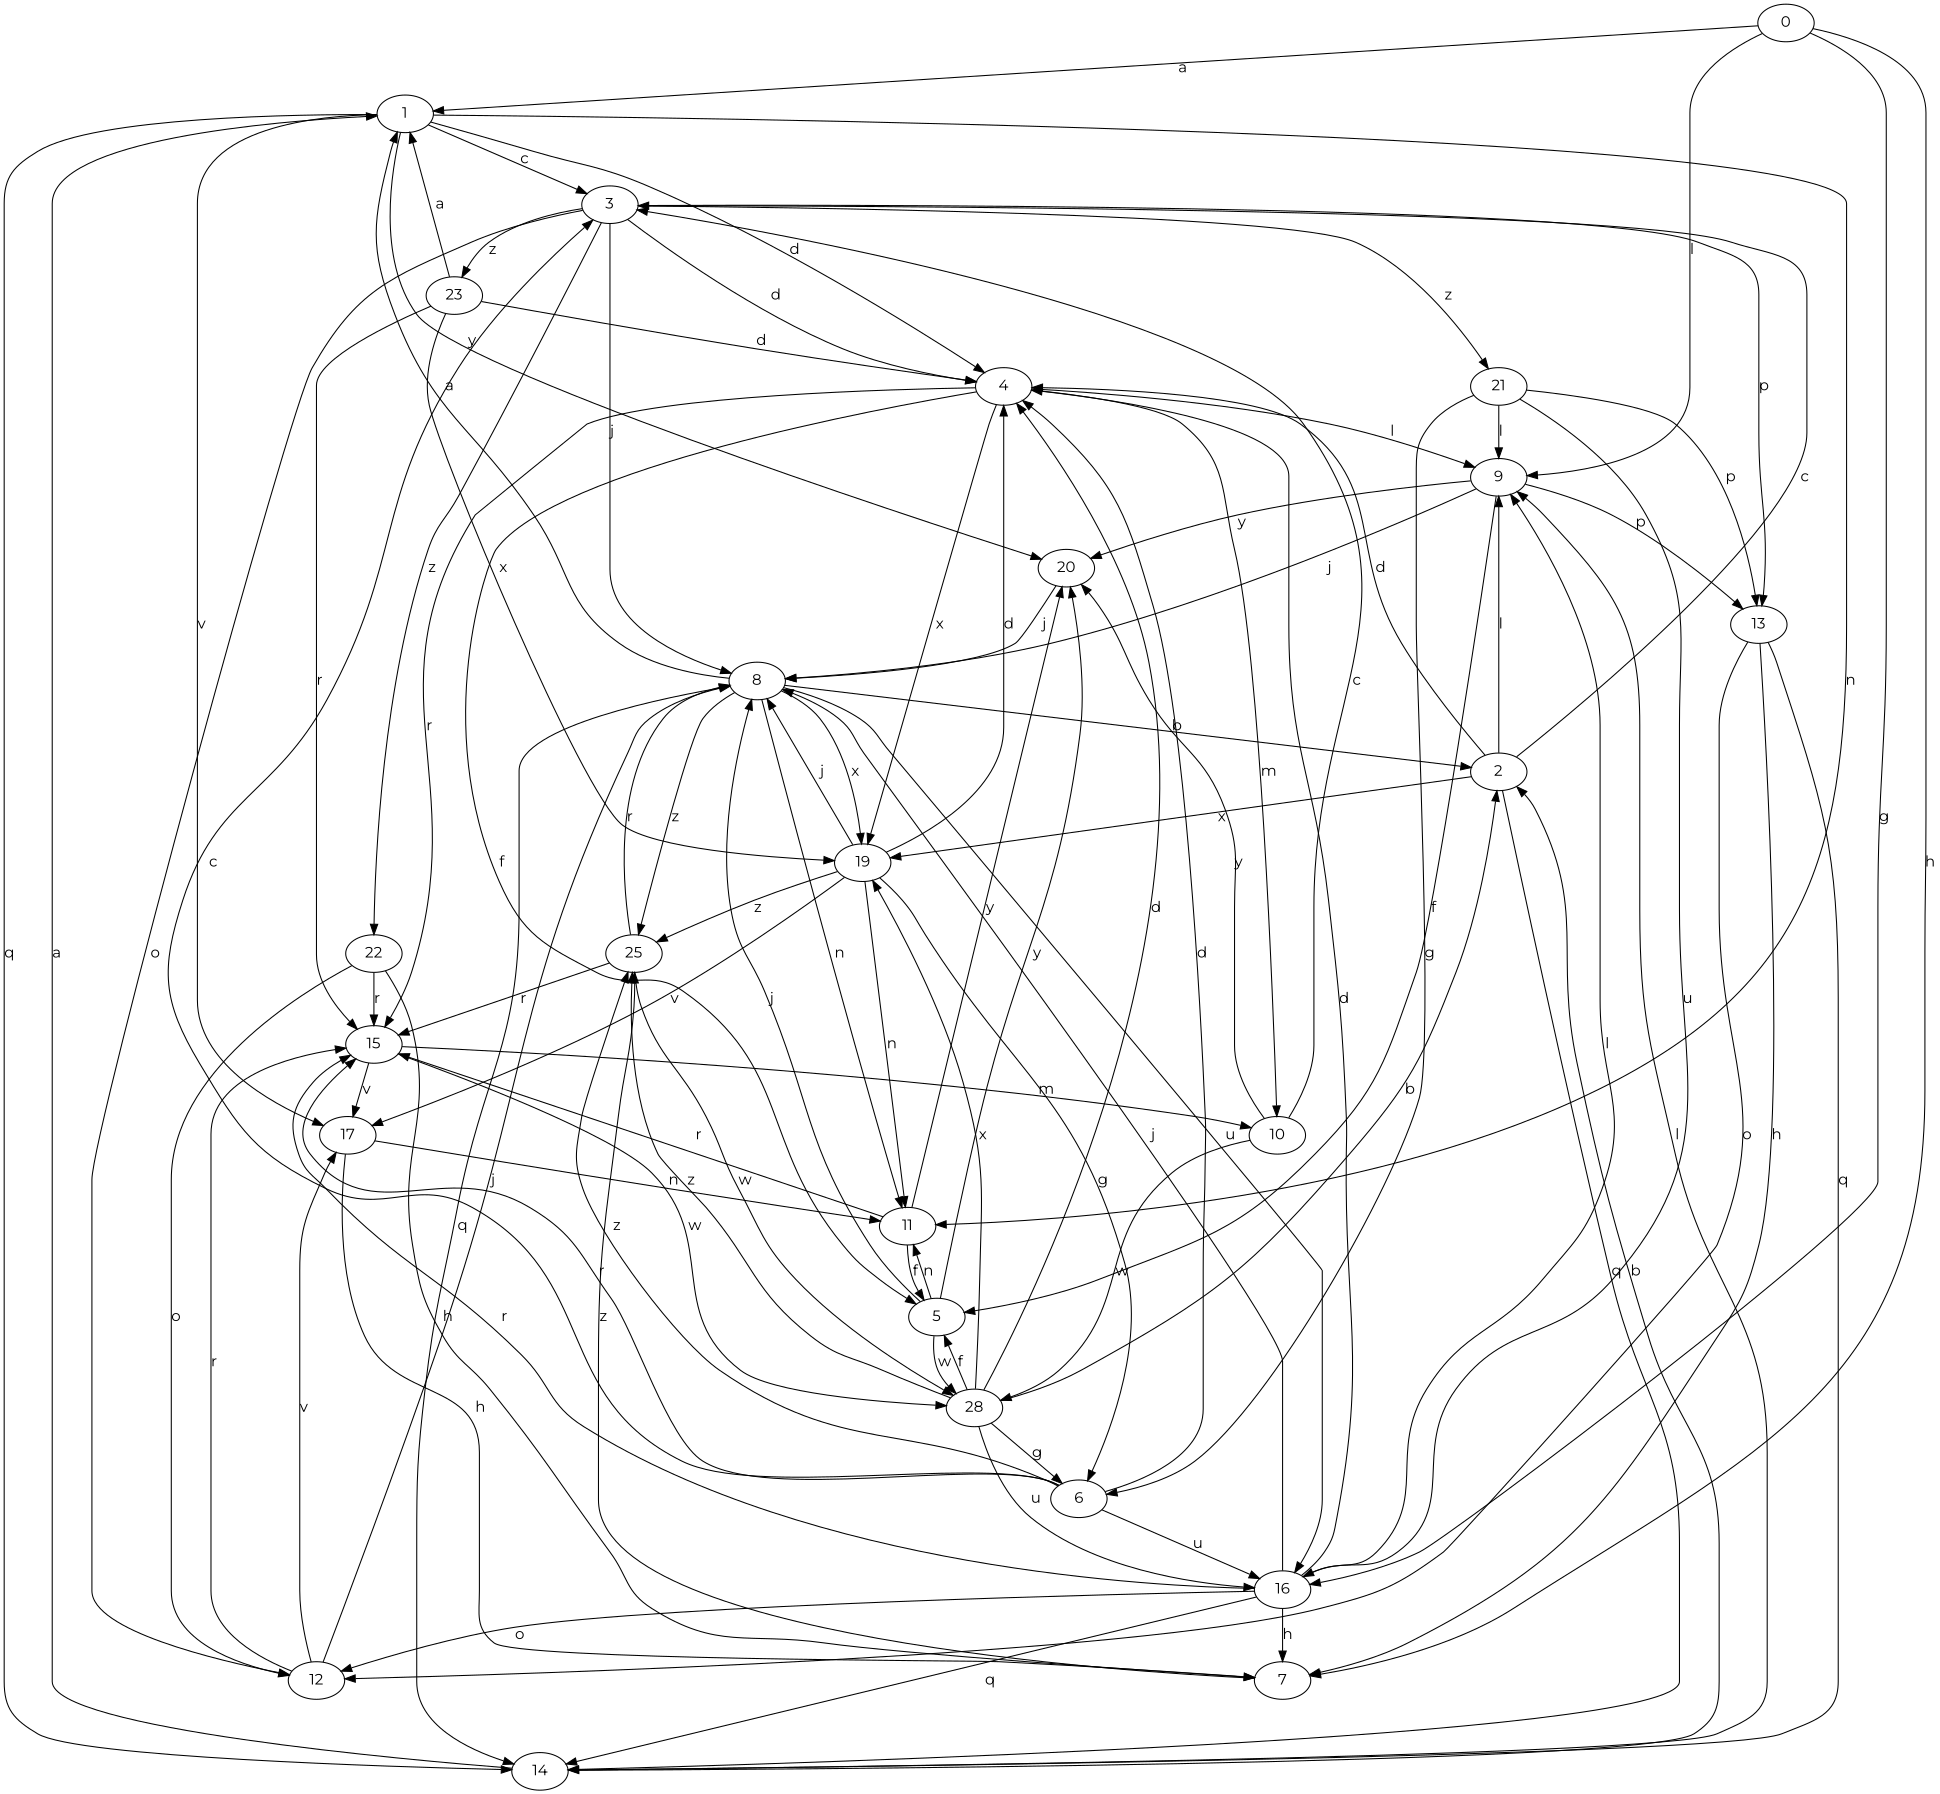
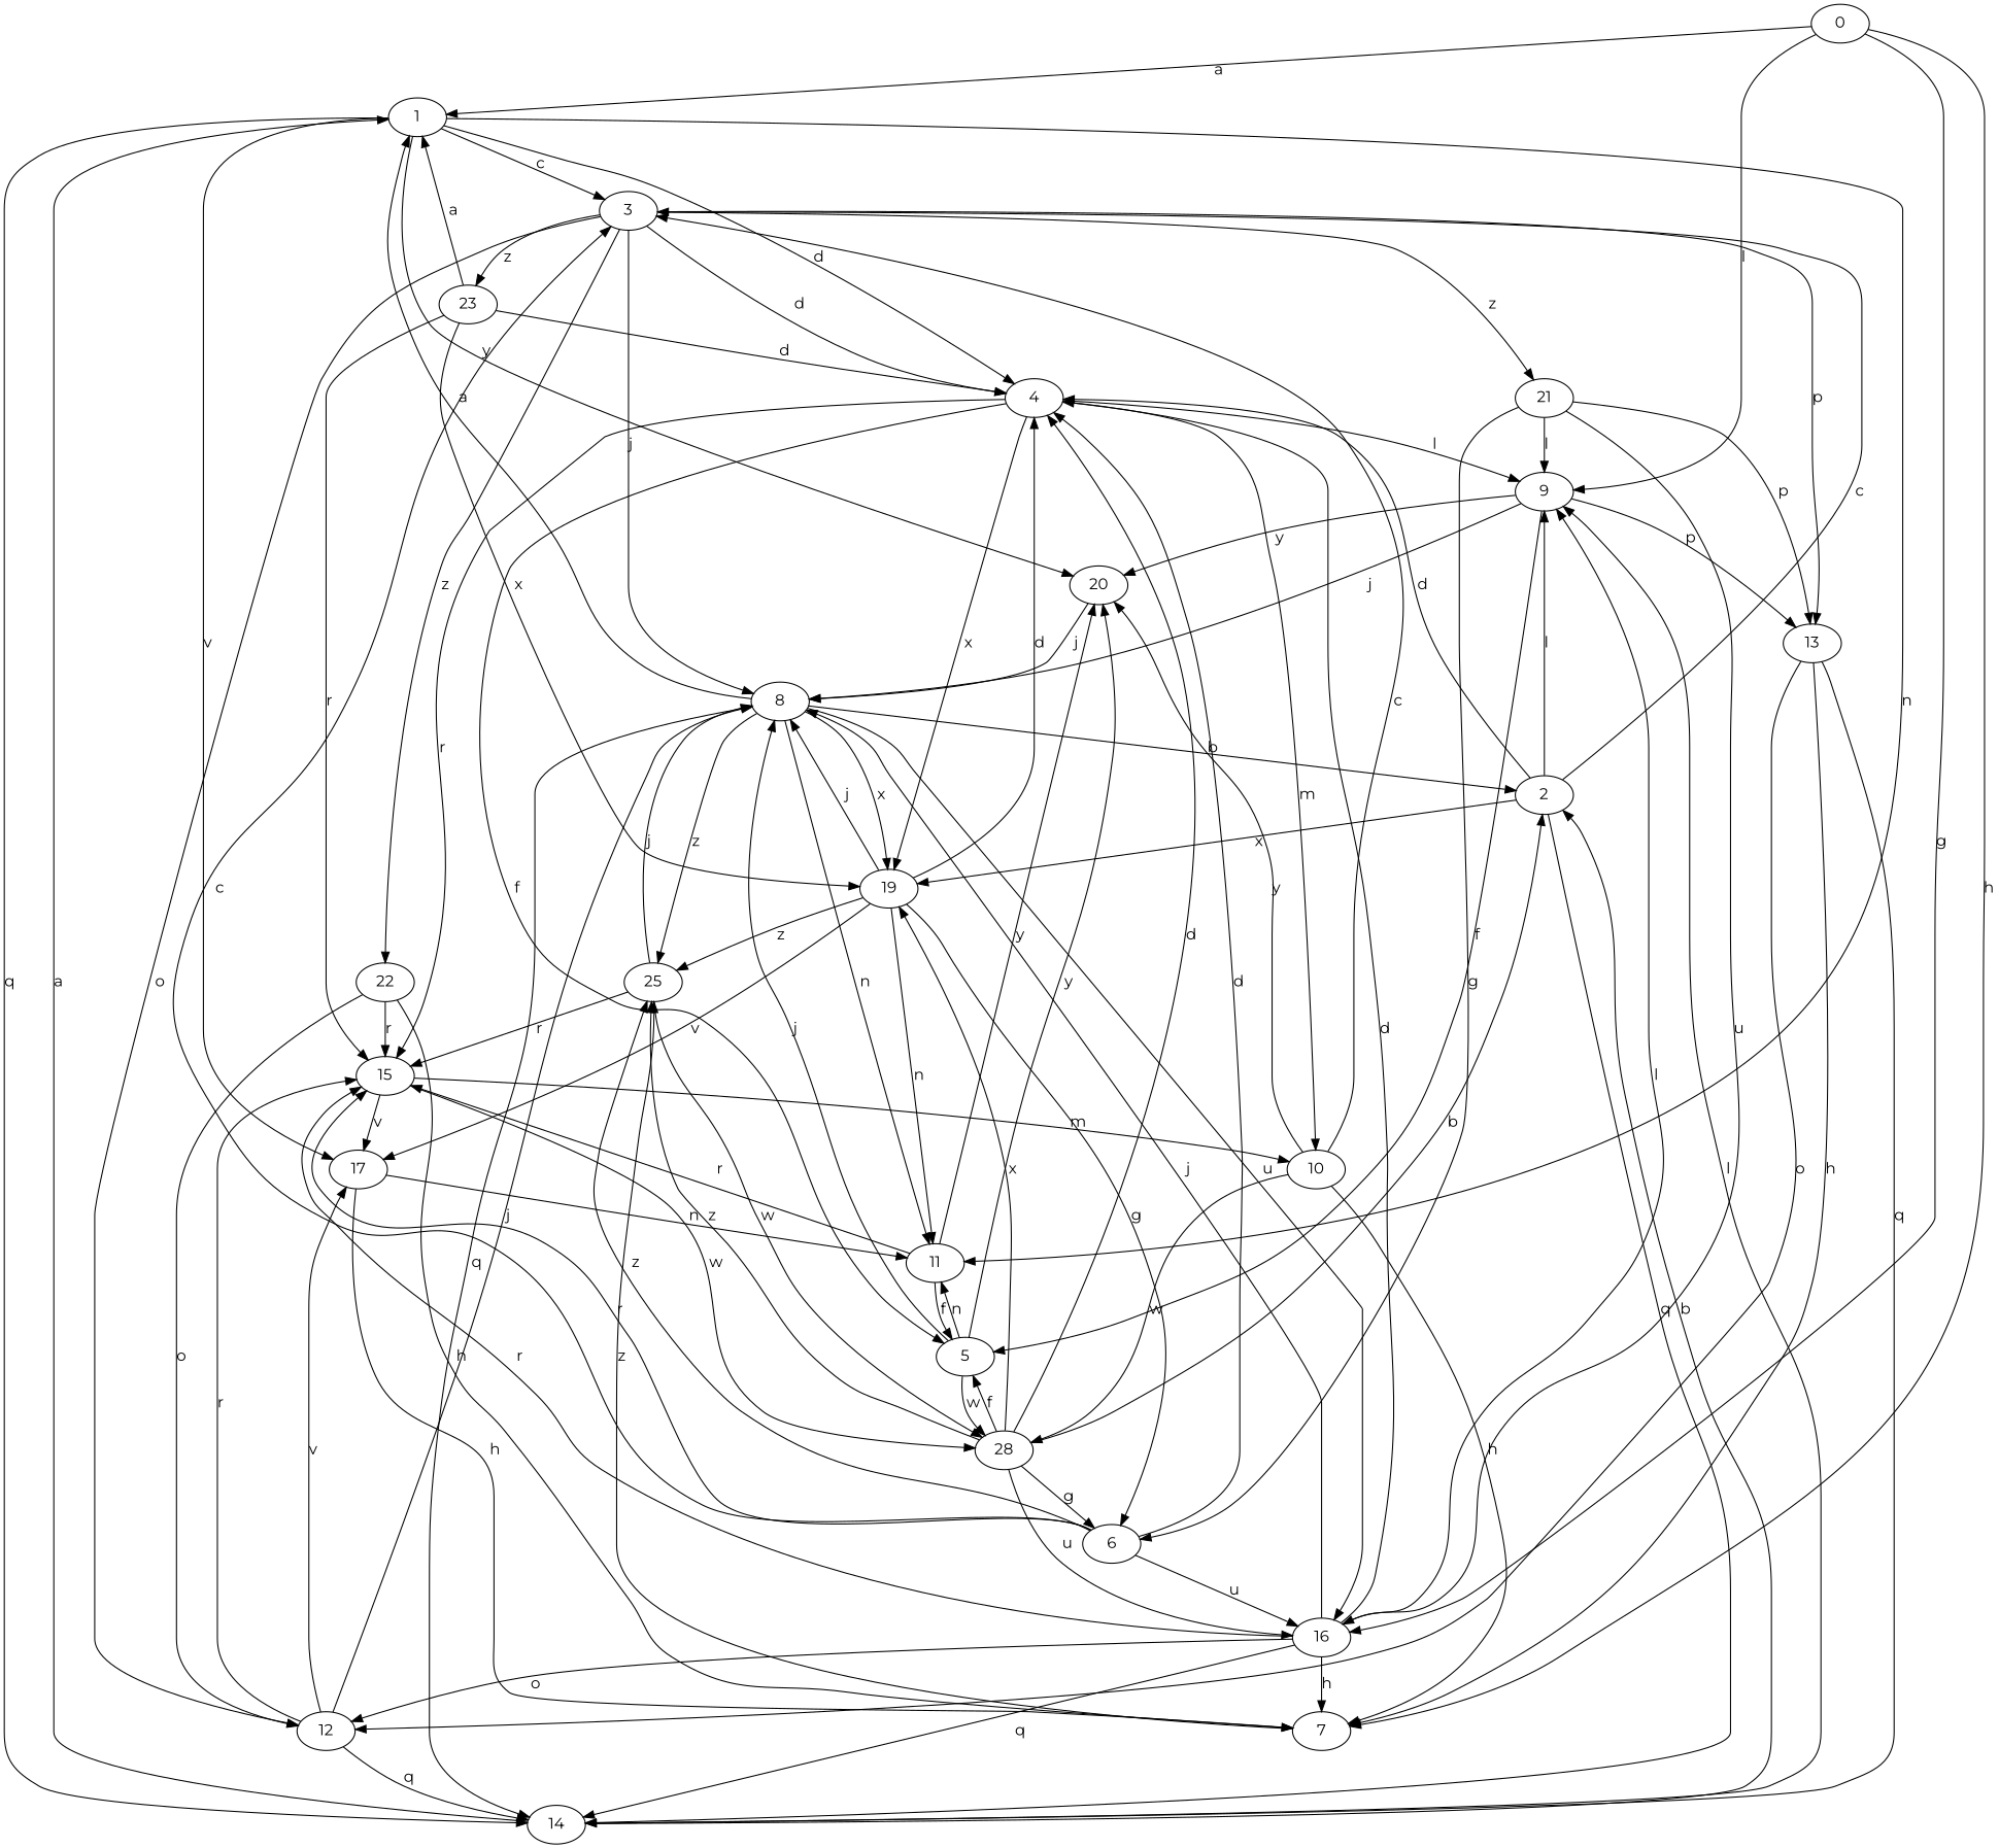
  strict digraph {
    fontname=Montserrat
    node [fontname=Montserrat]
    edge [fontname=Montserrat]
    0
    1
    7
    9
    16
    3
    4
    11
    14
    17
    20
    6
    15
    25
    8
    13
    5
    12
    21
    22
    23
    19
    10
    2
    n25 [label=28]
    0 -> 1 [label=a]
    0 -> 7 [label=h]
    0 -> 9 [label=l]
    0 -> 16 [label=g]
    1 -> 3 [label=c]
    1 -> 4 [label=d]
    1 -> 11 [label=n]
    1 -> 14 [label=q]
    1 -> 17 [label=v]
    1 -> 20 [label=y]
    7 -> 25 [label=z]
    9 -> 20 [label=y]
    9 -> 8 [label=j]
    9 -> 13 [label=p]
    9 -> 5 [label=f]
    16 -> 7 [label=h]
    16 -> 9 [label=l]
    16 -> 4 [label=d]
    16 -> 14 [label=q]
    16 -> 15 [label=r]
    16 -> 8 [label=j]
    16 -> 12 [label=o]
    3 -> 4 [label=d]
    3 -> 8 [label=j]
    3 -> 13 [label=p]
    3 -> 12 [label=o]
    3 -> 21 [label=z]
    3 -> 22 [label=z]
    3 -> 23 [label=z]
    4 -> 9 [label=l]
    4 -> 15 [label=r]
    4 -> 5 [label=f]
    4 -> 19 [label=x]
    4 -> 10 [label=m]
    11 -> 20 [label=y]
    11 -> 15 [label=r]
    11 -> 5 [label=f]
    14 -> 1 [label=a]
    14 -> 9 [label=l]
    14 -> 2 [label=b]
    17 -> 7 [label=h]
    17 -> 11 [label=n]
    20 -> 8 [label=j]
    6 -> 16 [label=u]
    6 -> 3 [label=c]
    6 -> 4 [label=d]
    6 -> 15 [label=r]
    6 -> 25 [label=z]
    15 -> 17 [label=v]
    15 -> 10 [label=m]
    15 -> n25 [label=w]
    25 -> 15 [label=r]
-   25 -> 8 [label=r]
+   25 -> 8 [label=j]
    25 -> n25 [label=w]
    8 -> 1 [label=a]
    8 -> 16 [label=u]
    8 -> 11 [label=n]
    8 -> 14 [label=q]
    8 -> 25 [label=z]
    8 -> 19 [label=x]
    8 -> 2 [label=b]
    13 -> 7 [label=h]
    13 -> 14 [label=q]
    13 -> 12 [label=o]
    5 -> 11 [label=n]
    5 -> 20 [label=y]
    5 -> 8 [label=j]
    5 -> n25 [label=w]
+   12 -> 14 [label=q]
    12 -> 17 [label=v]
    12 -> 15 [label=r]
    12 -> 8 [label=j]
    21 -> 9 [label=l]
    21 -> 16 [label=u]
    21 -> 6 [label=g]
    21 -> 13 [label=p]
    22 -> 7 [label=h]
    22 -> 15 [label=r]
    22 -> 12 [label=o]
    23 -> 1 [label=a]
    23 -> 4 [label=d]
    23 -> 15 [label=r]
    23 -> 19 [label=x]
    19 -> 4 [label=d]
    19 -> 11 [label=n]
    19 -> 17 [label=v]
    19 -> 6 [label=g]
    19 -> 25 [label=z]
    19 -> 8 [label=j]
+   10 -> 7 [label=h]
    10 -> 3 [label=c]
    10 -> 20 [label=y]
    10 -> n25 [label=w]
    2 -> 9 [label=l]
    2 -> 3 [label=c]
    2 -> 4 [label=d]
    2 -> 14 [label=q]
    2 -> 19 [label=x]
    n25 -> 16 [label=u]
    n25 -> 4 [label=d]
    n25 -> 6 [label=g]
    n25 -> 25 [label=z]
    n25 -> 5 [label=f]
    n25 -> 19 [label=x]
    n25 -> 2 [label=b]
  }
